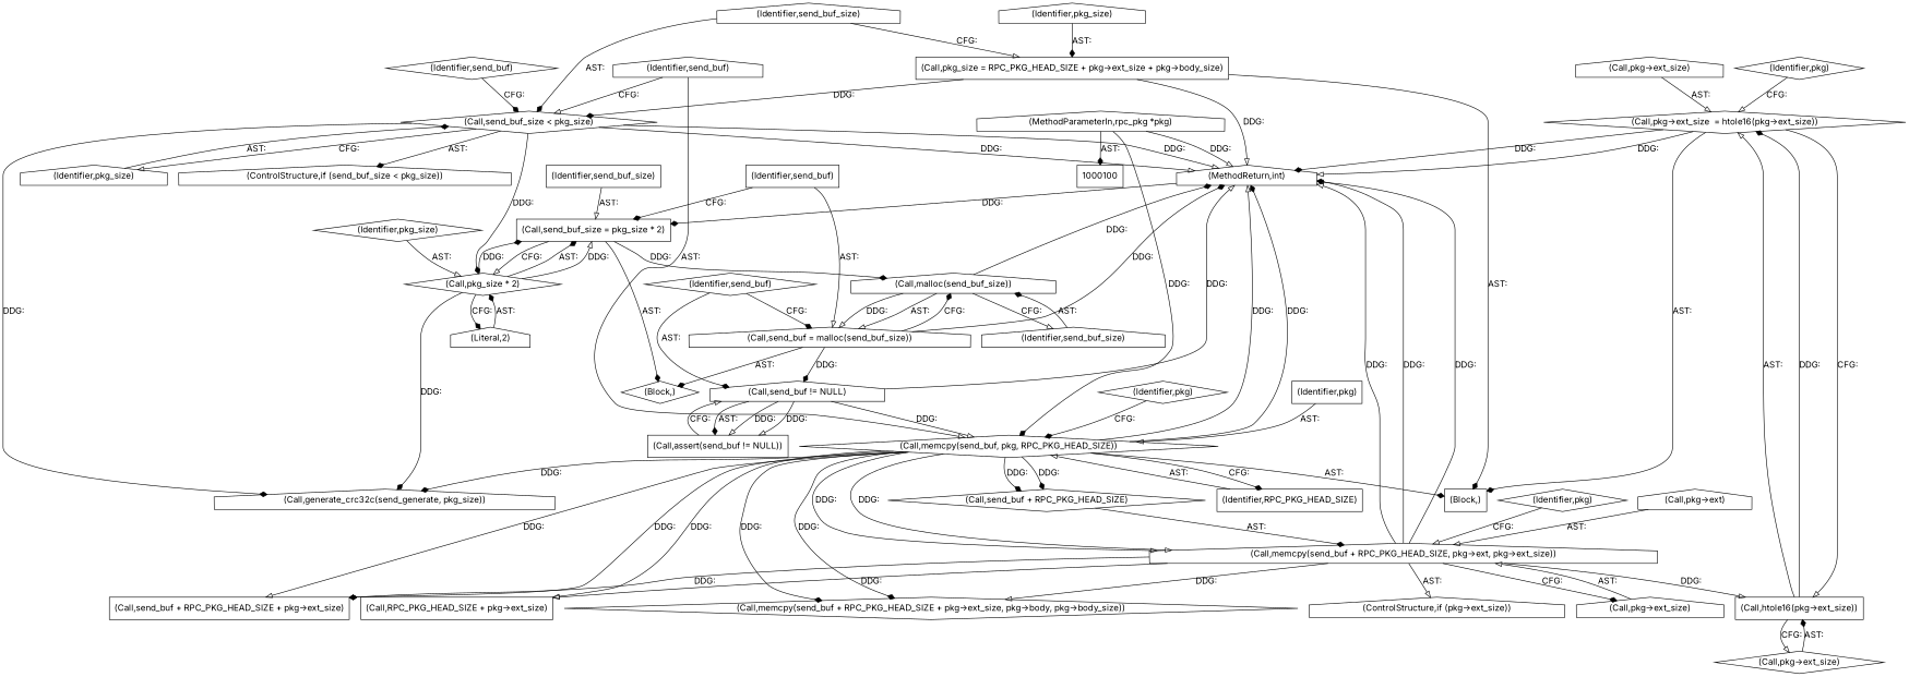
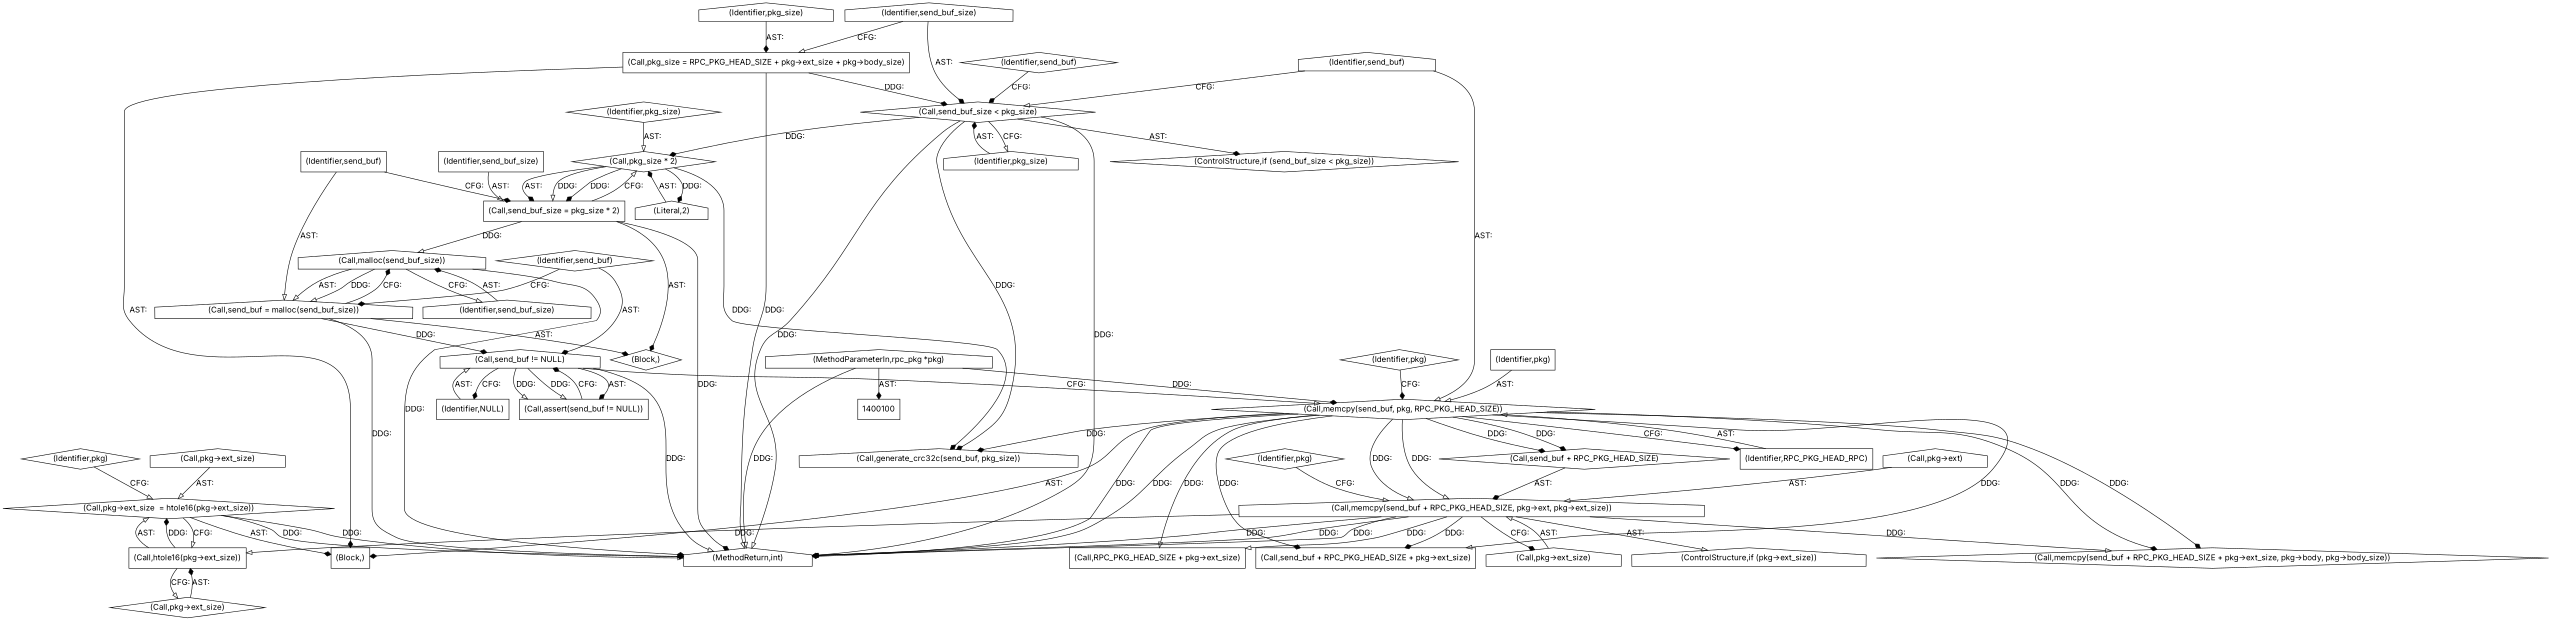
  digraph {
    fontname=Inter
    node [fontname=Inter shape=house]
    edge [arrowhead=diamond fontname=Inter]
    n1 [label="(Call,pkg->ext_size  = htole16(pkg->ext_size))" shape=diamond]
    n2 [label="(Call,htole16(pkg->ext_size))" shape=box]
    n3 [label="(MethodReturn,int)"]
    n4 [label="(Block,)" shape=box]
    n5 [label="(Call,pkg->ext_size)" shape=diamond]
    n6 [label="(Call,memcpy(send_buf + RPC_PKG_HEAD_SIZE, pkg->ext, pkg->ext_size))"]
    n7 [label="(Call,pkg->ext_size)"]
    n8 [label="(Call,RPC_PKG_HEAD_SIZE + pkg->ext_size)" shape=box]
    n9 [label="(Call,send_buf + RPC_PKG_HEAD_SIZE + pkg->ext_size)" shape=box]
    n10 [label="(ControlStructure,if (pkg->ext_size))"]
    n11 [label="(Call,memcpy(send_buf + RPC_PKG_HEAD_SIZE + pkg->ext_size, pkg->body, pkg->body_size))" shape=diamond]
    n12 [label="(Call,memcpy(send_buf, pkg, RPC_PKG_HEAD_SIZE))" shape=diamond]
    n13 [label="(Call,send_buf + RPC_PKG_HEAD_SIZE)" shape=diamond]
-   n14 [label="(Call,generate_crc32c(send_generate, pkg_size))"]
-   n15 [label="(Identifier,RPC_PKG_HEAD_SIZE)" shape=box]
+   n14 [label="(Call,generate_crc32c(send_buf, pkg_size))"]
+   n15 [label="(Identifier,RPC_PKG_HEAD_RPC)" shape=box]
    n16 [label="(Call,send_buf != NULL)"]
    n17 [label="(Call,assert(send_buf != NULL))" shape=box]
+   n18 [label="(Identifier,NULL)" shape=box]
    n19 [label="(Call,send_buf = malloc(send_buf_size))"]
    n20 [label="(Call,malloc(send_buf_size))"]
    n21 [label="(Block,)" shape=diamond]
    n22 [label="(Identifier,send_buf_size)"]
    n23 [label="(Call,send_buf_size = pkg_size * 2)" shape=box]
    n24 [label="(Call,pkg_size * 2)" shape=diamond]
    n25 [label="(Literal,2)"]
    n26 [label="(Call,send_buf_size < pkg_size)" shape=diamond]
-   n27 [label="(ControlStructure,if (send_buf_size < pkg_size))"]
+   n27 [label="(ControlStructure,if (send_buf_size < pkg_size))" shape=diamond]
    n28 [label="(Identifier,pkg_size)"]
    n29 [label="(Call,pkg_size = RPC_PKG_HEAD_SIZE + pkg->ext_size + pkg->body_size)" shape=box]
    n30 [label="(MethodParameterIn,rpc_pkg *pkg)"]
-   1000100 [shape=box]
+   1000100 [shape=box label=1400100]
    n32 [label="(Identifier,pkg)" shape=box]
    n33 [label="(Identifier,pkg)" shape=diamond]
    n34 [label="(Identifier,send_buf)" shape=box]
    n35 [label="(Identifier,send_buf)" shape=diamond]
    n36 [label="(Identifier,send_buf)"]
    n37 [label="(Identifier,send_buf_size)" shape=box]
    n38 [label="(Identifier,pkg)" shape=diamond]
    n39 [label="(Identifier,send_buf_size)"]
    n40 [label="(Call,pkg->ext_size)"]
    n41 [label="(Identifier,send_buf)" shape=diamond]
    n42 [label="(Call,pkg->ext)"]
    n43 [label="(Identifier,pkg_size)"]
    n44 [label="(Identifier,pkg)" shape=diamond]
    n45 [label="(Identifier,pkg_size)" shape=diamond]
    n1 -> n2 [arrowhead=onormal label="CFG: "]
    n1 -> n3 [arrowhead=onormal label="DDG: "]
    n1 -> n3 [label="DDG: "]
    n1 -> n4 [label="AST: "]
    n2 -> n1 [arrowhead=onormal label="AST: "]
    n2 -> n1 [label="DDG: "]
    n2 -> n5 [arrowhead=onormal label="CFG: "]
    n5 -> n2 [label="AST: "]
    n6 -> n2 [arrowhead=onormal label="DDG: "]
    n6 -> n3 [label="DDG: "]
    n6 -> n3 [arrowhead=onormal label="DDG: "]
    n6 -> n3 [arrowhead=onormal label="DDG: "]
    n6 -> n7 [label="CFG: "]
    n6 -> n8 [arrowhead=onormal label="DDG: "]
    n6 -> n9 [label="DDG: "]
    n6 -> n10 [arrowhead=onormal label="AST: "]
    n6 -> n11 [arrowhead=onormal label="DDG: "]
    n7 -> n6 [arrowhead=onormal label="AST: "]
    n12 -> n3 [label="DDG: "]
    n12 -> n3 [arrowhead=onormal label="DDG: "]
    n12 -> n4 [label="AST: "]
    n12 -> n6 [arrowhead=onormal label="DDG: "]
    n12 -> n6 [arrowhead=onormal label="DDG: "]
    n12 -> n8 [arrowhead=onormal label="DDG: "]
    n12 -> n9 [label="DDG: "]
    n12 -> n9 [arrowhead=onormal label="DDG: "]
    n12 -> n11 [label="DDG: "]
    n12 -> n11 [label="DDG: "]
    n12 -> n13 [label="DDG: "]
    n12 -> n13 [label="DDG: "]
    n12 -> n14 [label="DDG: "]
    n12 -> n15 [label="CFG: "]
    n13 -> n6 [label="AST: "]
    n15 -> n12 [arrowhead=onormal label="AST: "]
    n16 -> n3 [arrowhead=onormal label="DDG: "]
-   n16 -> n12 [arrowhead=onormal label="DDG: "]
+   n16 -> n12 [arrowhead=onormal label="CFG: "]
    n16 -> n17 [label="AST: "]
    n16 -> n17 [arrowhead=onormal label="DDG: "]
    n16 -> n17 [arrowhead=onormal label="DDG: "]
-   n17 -> n16 [arrowhead=onormal label="CFG: "]
+   n16 -> n18 [label="CFG: "]
+   n17 -> n16 [label="CFG: "]
+   n18 -> n16 [arrowhead=onormal label="AST: "]
    n19 -> n3 [label="DDG: "]
    n19 -> n16 [label="DDG: "]
    n19 -> n20 [label="CFG: "]
    n19 -> n21 [label="AST: "]
    n20 -> n3 [label="DDG: "]
    n20 -> n19 [arrowhead=onormal label="AST: "]
    n20 -> n19 [arrowhead=onormal label="DDG: "]
    n20 -> n22 [arrowhead=onormal label="CFG: "]
    n22 -> n20 [label="AST: "]
-   n3 -> n23 [label="DDG: "]
-   n23 -> n20 [label="DDG: "]
+   n23 -> n3 [label="DDG: "]
+   n23 -> n20 [arrowhead=onormal label="DDG: "]
    n23 -> n21 [label="AST: "]
    n23 -> n24 [arrowhead=onormal label="CFG: "]
    n24 -> n14 [label="DDG: "]
    n24 -> n23 [label="AST: "]
    n24 -> n23 [arrowhead=onormal label="DDG: "]
    n24 -> n23 [label="DDG: "]
-   n24 -> n25 [label="CFG: "]
+   n24 -> n25 [label="DDG: "]
    n25 -> n24 [label="AST: "]
    n26 -> n3 [arrowhead=onormal label="DDG: "]
    n26 -> n3 [arrowhead=onormal label="DDG: "]
    n26 -> n14 [label="DDG: "]
    n26 -> n24 [label="DDG: "]
    n26 -> n27 [label="AST: "]
    n26 -> n28 [arrowhead=onormal label="CFG: "]
    n28 -> n26 [label="AST: "]
    n29 -> n3 [arrowhead=onormal label="DDG: "]
    n29 -> n4 [label="AST: "]
    n29 -> n26 [label="DDG: "]
    n30 -> n3 [arrowhead=onormal label="DDG: "]
    n30 -> n12 [label="DDG: "]
    n30 -> 1000100 [label="AST: "]
    n32 -> n12 [arrowhead=onormal label="AST: "]
    n33 -> n6 [arrowhead=onormal label="CFG: "]
    n34 -> n19 [arrowhead=onormal label="AST: "]
    n34 -> n23 [label="CFG: "]
    n35 -> n26 [label="CFG: "]
    n36 -> n12 [arrowhead=onormal label="AST: "]
    n36 -> n26 [arrowhead=onormal label="CFG: "]
    n37 -> n23 [arrowhead=onormal label="AST: "]
    n38 -> n1 [arrowhead=onormal label="CFG: "]
    n39 -> n26 [label="AST: "]
    n39 -> n29 [arrowhead=onormal label="CFG: "]
    n40 -> n1 [arrowhead=onormal label="AST: "]
    n41 -> n16 [label="AST: "]
    n41 -> n19 [label="CFG: "]
    n42 -> n6 [arrowhead=onormal label="AST: "]
    n43 -> n29 [label="AST: "]
    n44 -> n12 [label="CFG: "]
    n45 -> n24 [arrowhead=onormal label="AST: "]
  }
